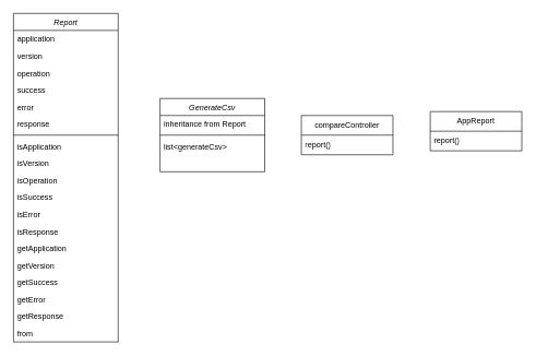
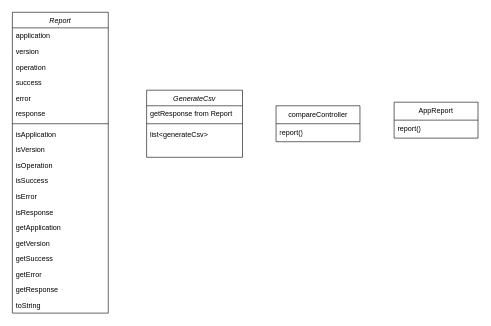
  <mxCell id="0" />
  <mxCell id="1" parent="0" />
  <mxCell id="2" value="Report" style="swimlane;fontStyle=2;align=center;verticalAlign=top;childLayout=stackLayout;horizontal=1;startSize=26;horizontalStack=0;resizeParent=1;resizeLast=0;collapsible=1;marginBottom=0;rounded=0;shadow=0;strokeWidth=1;" parent="1" vertex="1"><mxGeometry x="20" y="20" width="160" height="502" as="geometry"><mxRectangle x="230" y="140" width="160" height="26" as="alternateBounds" /></mxGeometry></mxCell>
  <mxCell id="3" value="application" style="text;align=left;verticalAlign=top;spacingLeft=4;spacingRight=4;overflow=hidden;rotatable=0;points=[[0,0.5],[1,0.5]];portConstraint=eastwest;" parent="2" vertex="1"><mxGeometry y="26" width="160" height="26" as="geometry" /></mxCell>
  <mxCell id="4" value="version" style="text;align=left;verticalAlign=top;spacingLeft=4;spacingRight=4;overflow=hidden;rotatable=0;points=[[0,0.5],[1,0.5]];portConstraint=eastwest;rounded=0;shadow=0;html=0;" parent="2" vertex="1"><mxGeometry y="52" width="160" height="26" as="geometry" /></mxCell>
  <mxCell id="5" value="operation" style="text;align=left;verticalAlign=top;spacingLeft=4;spacingRight=4;overflow=hidden;rotatable=0;points=[[0,0.5],[1,0.5]];portConstraint=eastwest;rounded=0;shadow=0;html=0;" parent="2" vertex="1"><mxGeometry y="78" width="160" height="26" as="geometry" /></mxCell>
  <mxCell id="6" value="success" style="text;align=left;verticalAlign=top;spacingLeft=4;spacingRight=4;overflow=hidden;rotatable=0;points=[[0,0.5],[1,0.5]];portConstraint=eastwest;rounded=0;shadow=0;html=0;" parent="2" vertex="1"><mxGeometry y="104" width="160" height="26" as="geometry" /></mxCell>
  <mxCell id="7" value="error" style="text;align=left;verticalAlign=top;spacingLeft=4;spacingRight=4;overflow=hidden;rotatable=0;points=[[0,0.5],[1,0.5]];portConstraint=eastwest;rounded=0;shadow=0;html=0;" parent="2" vertex="1"><mxGeometry y="130" width="160" height="26" as="geometry" /></mxCell>
  <mxCell id="8" value="response" style="text;align=left;verticalAlign=top;spacingLeft=4;spacingRight=4;overflow=hidden;rotatable=0;points=[[0,0.5],[1,0.5]];portConstraint=eastwest;rounded=0;shadow=0;html=0;" parent="2" vertex="1"><mxGeometry y="156" width="160" height="26" as="geometry" /></mxCell>
  <mxCell id="9" value="" style="line;html=1;strokeWidth=1;align=left;verticalAlign=middle;spacingTop=-1;spacingLeft=3;spacingRight=3;rotatable=0;labelPosition=right;points=[];portConstraint=eastwest;" parent="2" vertex="1"><mxGeometry y="182" width="160" height="8" as="geometry" /></mxCell>
  <mxCell id="10" value="isApplication&#10;" style="text;align=left;verticalAlign=top;spacingLeft=4;spacingRight=4;overflow=hidden;rotatable=0;points=[[0,0.5],[1,0.5]];portConstraint=eastwest;" parent="2" vertex="1"><mxGeometry y="190" width="160" height="26" as="geometry" /></mxCell>
  <mxCell id="11" value="isVersion" style="text;align=left;verticalAlign=top;spacingLeft=4;spacingRight=4;overflow=hidden;rotatable=0;points=[[0,0.5],[1,0.5]];portConstraint=eastwest;" parent="2" vertex="1"><mxGeometry y="216" width="160" height="26" as="geometry" /></mxCell>
  <mxCell id="12" value="isOperation" style="text;align=left;verticalAlign=top;spacingLeft=4;spacingRight=4;overflow=hidden;rotatable=0;points=[[0,0.5],[1,0.5]];portConstraint=eastwest;" parent="2" vertex="1"><mxGeometry y="242" width="160" height="26" as="geometry" /></mxCell>
  <mxCell id="13" value="isSuccess" style="text;align=left;verticalAlign=top;spacingLeft=4;spacingRight=4;overflow=hidden;rotatable=0;points=[[0,0.5],[1,0.5]];portConstraint=eastwest;" parent="2" vertex="1"><mxGeometry y="268" width="160" height="26" as="geometry" /></mxCell>
  <mxCell id="14" value="isError" style="text;align=left;verticalAlign=top;spacingLeft=4;spacingRight=4;overflow=hidden;rotatable=0;points=[[0,0.5],[1,0.5]];portConstraint=eastwest;" parent="2" vertex="1"><mxGeometry y="294" width="160" height="26" as="geometry" /></mxCell>
  <mxCell id="15" value="isResponse" style="text;align=left;verticalAlign=top;spacingLeft=4;spacingRight=4;overflow=hidden;rotatable=0;points=[[0,0.5],[1,0.5]];portConstraint=eastwest;" parent="2" vertex="1"><mxGeometry y="320" width="160" height="26" as="geometry" /></mxCell>
  <mxCell id="16" value="getApplication" style="text;align=left;verticalAlign=top;spacingLeft=4;spacingRight=4;overflow=hidden;rotatable=0;points=[[0,0.5],[1,0.5]];portConstraint=eastwest;" parent="2" vertex="1"><mxGeometry y="346" width="160" height="26" as="geometry" /></mxCell>
  <mxCell id="17" value="getVersion" style="text;align=left;verticalAlign=top;spacingLeft=4;spacingRight=4;overflow=hidden;rotatable=0;points=[[0,0.5],[1,0.5]];portConstraint=eastwest;" parent="2" vertex="1"><mxGeometry y="372" width="160" height="26" as="geometry" /></mxCell>
  <mxCell id="18" value="getSuccess" style="text;align=left;verticalAlign=top;spacingLeft=4;spacingRight=4;overflow=hidden;rotatable=0;points=[[0,0.5],[1,0.5]];portConstraint=eastwest;" parent="2" vertex="1"><mxGeometry y="398" width="160" height="26" as="geometry" /></mxCell>
  <mxCell id="19" value="getError" style="text;align=left;verticalAlign=top;spacingLeft=4;spacingRight=4;overflow=hidden;rotatable=0;points=[[0,0.5],[1,0.5]];portConstraint=eastwest;" parent="2" vertex="1"><mxGeometry y="424" width="160" height="26" as="geometry" /></mxCell>
  <mxCell id="20" value="getResponse" style="text;align=left;verticalAlign=top;spacingLeft=4;spacingRight=4;overflow=hidden;rotatable=0;points=[[0,0.5],[1,0.5]];portConstraint=eastwest;" parent="2" vertex="1"><mxGeometry y="450" width="160" height="26" as="geometry" /></mxCell>
- <mxCell id="21" value="from" style="text;align=left;verticalAlign=top;spacingLeft=4;spacingRight=4;overflow=hidden;rotatable=0;points=[[0,0.5],[1,0.5]];portConstraint=eastwest;" parent="2" vertex="1"><mxGeometry y="476" width="160" height="26" as="geometry" /></mxCell>
+ <mxCell id="21" value="toString" style="text;align=left;verticalAlign=top;spacingLeft=4;spacingRight=4;overflow=hidden;rotatable=0;points=[[0,0.5],[1,0.5]];portConstraint=eastwest;" parent="2" vertex="1"><mxGeometry y="476" width="160" height="26" as="geometry" /></mxCell>
  <mxCell id="22" value="AppReport" style="swimlane;fontStyle=0;childLayout=stackLayout;horizontal=1;startSize=30;horizontalStack=0;resizeParent=1;resizeParentMax=0;resizeLast=0;collapsible=1;marginBottom=0;whiteSpace=wrap;html=1;" parent="1" vertex="1"><mxGeometry x="657" y="170" width="140" height="60" as="geometry" /></mxCell>
  <mxCell id="23" value="report()" style="text;strokeColor=none;fillColor=none;align=left;verticalAlign=middle;spacingLeft=4;spacingRight=4;overflow=hidden;points=[[0,0.5],[1,0.5]];portConstraint=eastwest;rotatable=0;whiteSpace=wrap;html=1;" parent="22" vertex="1"><mxGeometry y="30" width="140" height="30" as="geometry" /></mxCell>
  <mxCell id="24" value="compareController" style="swimlane;fontStyle=0;childLayout=stackLayout;horizontal=1;startSize=30;horizontalStack=0;resizeParent=1;resizeParentMax=0;resizeLast=0;collapsible=1;marginBottom=0;whiteSpace=wrap;html=1;" parent="1" vertex="1"><mxGeometry x="460" y="176" width="140" height="60" as="geometry" /></mxCell>
  <mxCell id="25" value="report()" style="text;strokeColor=none;fillColor=none;align=left;verticalAlign=middle;spacingLeft=4;spacingRight=4;overflow=hidden;points=[[0,0.5],[1,0.5]];portConstraint=eastwest;rotatable=0;whiteSpace=wrap;html=1;" parent="24" vertex="1"><mxGeometry y="30" width="140" height="30" as="geometry" /></mxCell>
  <mxCell id="26" value="GenerateCsv" style="swimlane;fontStyle=2;align=center;verticalAlign=top;childLayout=stackLayout;horizontal=1;startSize=26;horizontalStack=0;resizeParent=1;resizeLast=0;collapsible=1;marginBottom=0;rounded=0;shadow=0;strokeWidth=1;" parent="1" vertex="1"><mxGeometry x="244" y="150" width="160" height="112" as="geometry"><mxRectangle x="230" y="140" width="160" height="26" as="alternateBounds" /></mxGeometry></mxCell>
- <mxCell id="27" value="inheritance from Report" style="text;align=left;verticalAlign=top;spacingLeft=4;spacingRight=4;overflow=hidden;rotatable=0;points=[[0,0.5],[1,0.5]];portConstraint=eastwest;" parent="26" vertex="1"><mxGeometry y="26" width="160" height="26" as="geometry" /></mxCell>
+ <mxCell id="27" value="getResponse from Report" style="text;align=left;verticalAlign=top;spacingLeft=4;spacingRight=4;overflow=hidden;rotatable=0;points=[[0,0.5],[1,0.5]];portConstraint=eastwest;" parent="26" vertex="1"><mxGeometry y="26" width="160" height="26" as="geometry" /></mxCell>
  <mxCell id="28" value="" style="line;html=1;strokeWidth=1;align=left;verticalAlign=middle;spacingTop=-1;spacingLeft=3;spacingRight=3;rotatable=0;labelPosition=right;points=[];portConstraint=eastwest;" parent="26" vertex="1"><mxGeometry y="52" width="160" height="8" as="geometry" /></mxCell>
  <mxCell id="29" value="list&lt;generateCsv&gt; " style="text;align=left;verticalAlign=top;spacingLeft=4;spacingRight=4;overflow=hidden;rotatable=0;points=[[0,0.5],[1,0.5]];portConstraint=eastwest;" parent="26" vertex="1"><mxGeometry y="60" width="160" height="26" as="geometry" /></mxCell>
